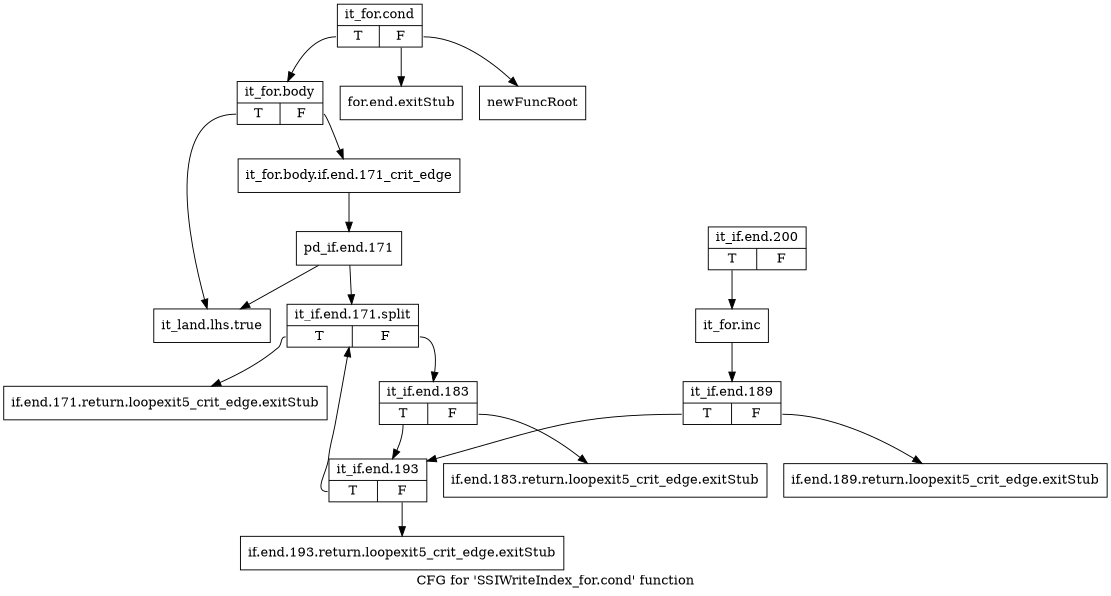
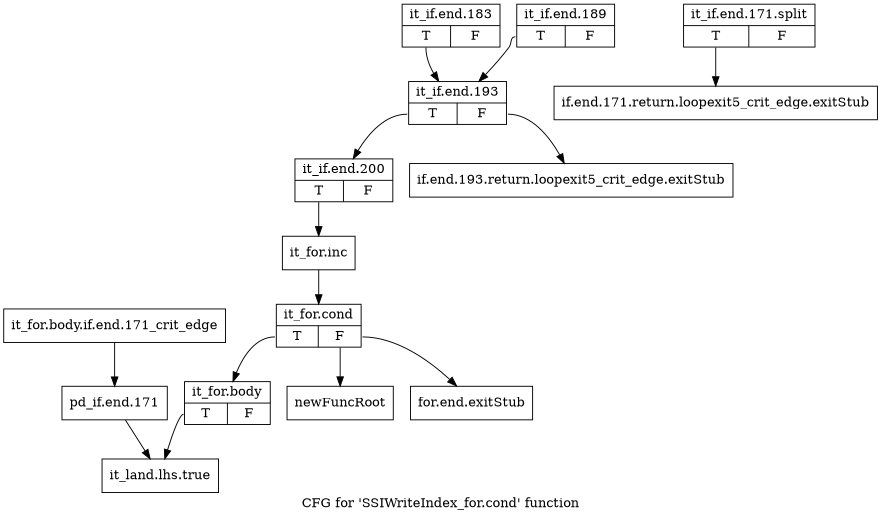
  digraph {
    label="CFG for 'SSIWriteIndex_for.cond' function"
    node [shape=record]
    edge [tailport=s1]
    n1 [label="{newFuncRoot}"]
    n2 [label="{it_for.cond|{<s0>T|<s1>F}}"]
    n3 [label="{for.end.exitStub}"]
    n4 [label="{it_for.body|{<s0>T|<s1>F}}"]
    n5 [label="{it_land.lhs.true}"]
    n6 [label="{it_for.body.if.end.171_crit_edge}"]
    n7 [label="{if.end.171.return.loopexit5_crit_edge.exitStub}"]
-   n8 [label="{if.end.183.return.loopexit5_crit_edge.exitStub}"]
-   n9 [label="{if.end.189.return.loopexit5_crit_edge.exitStub}"]
    n10 [label="{if.end.193.return.loopexit5_crit_edge.exitStub}"]
    n11 [label="{pd_if.end.171}"]
    n12 [label="{it_if.end.171.split|{<s0>T|<s1>F}}"]
    n13 [label="{it_if.end.183|{<s0>T|<s1>F}}"]
    n14 [label="{it_if.end.193|{<s0>T|<s1>F}}"]
    n15 [label="{it_if.end.189|{<s0>T|<s1>F}}"]
    n16 [label="{it_if.end.200|{<s0>T|<s1>F}}"]
    n17 [label="{it_for.inc}"]
    n2 -> n1
    n2 -> n3
    n2 -> n4 [tailport=s0]
    n4 -> n5 [tailport=s0]
-   n4 -> n6
    n6 -> n11
    n11 -> n5
-   n11 -> n12
    n12 -> n7 [tailport=s0]
-   n12 -> n13
-   n13 -> n8
    n13 -> n14 [tailport=s0]
    n14 -> n10
-   n14 -> n12 [tailport=s0]
-   n15 -> n9
+   n14 -> n16 [tailport=s0]
    n15 -> n14 [tailport=s0]
    n16 -> n17 [tailport=s0]
-   n17 -> n15
+   n17 -> n2
  }
